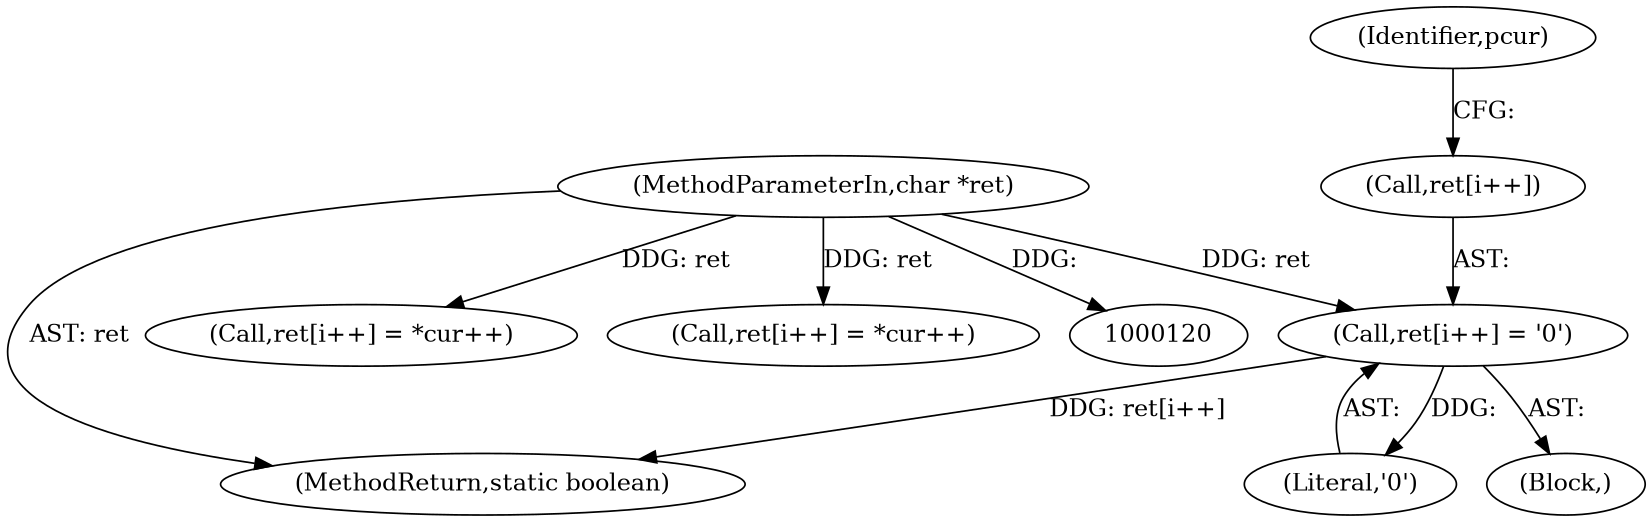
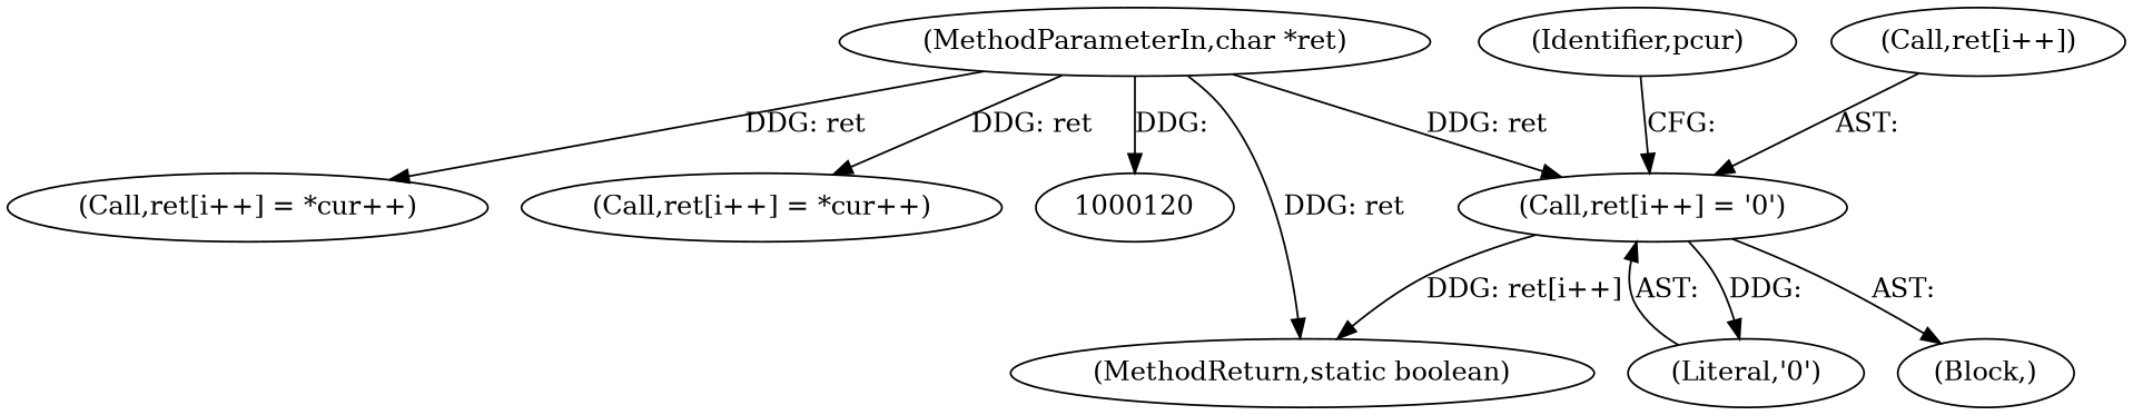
  digraph {
    n1 [label="(Call,ret[i++] = '\0')"]
    n2 [label="(Literal,'\0')"]
    n3 [label="(MethodReturn,static boolean)"]
    n4 [label="(Block,)"]
    n5 [label="(MethodParameterIn,char *ret)"]
    n6 [label="(Call,ret[i++] = *cur++)"]
    n7 [label="(Call,ret[i++] = *cur++)"]
    1000120
    n9 [label="(Identifier,pcur)"]
    n10 [label="(Call,ret[i++])"]
    n1 -> n2 [label="DDG: "]
    n1 -> n3 [label="DDG: ret[i++]"]
    n1 -> n4 [label="AST: "]
    n2 -> n1 [label="AST: "]
    n5 -> n1 [label="DDG: ret"]
-   n5 -> n3 [label="AST: ret"]
+   n5 -> n3 [label="DDG: ret"]
    n5 -> n6 [label="DDG: ret"]
    n5 -> n7 [label="DDG: ret"]
    n5 -> 1000120 [label="DDG: "]
-   n9 -> n10 [label="CFG: "]
+   n9 -> n1 [label="CFG: "]
    n10 -> n1 [label="AST: "]
  }
